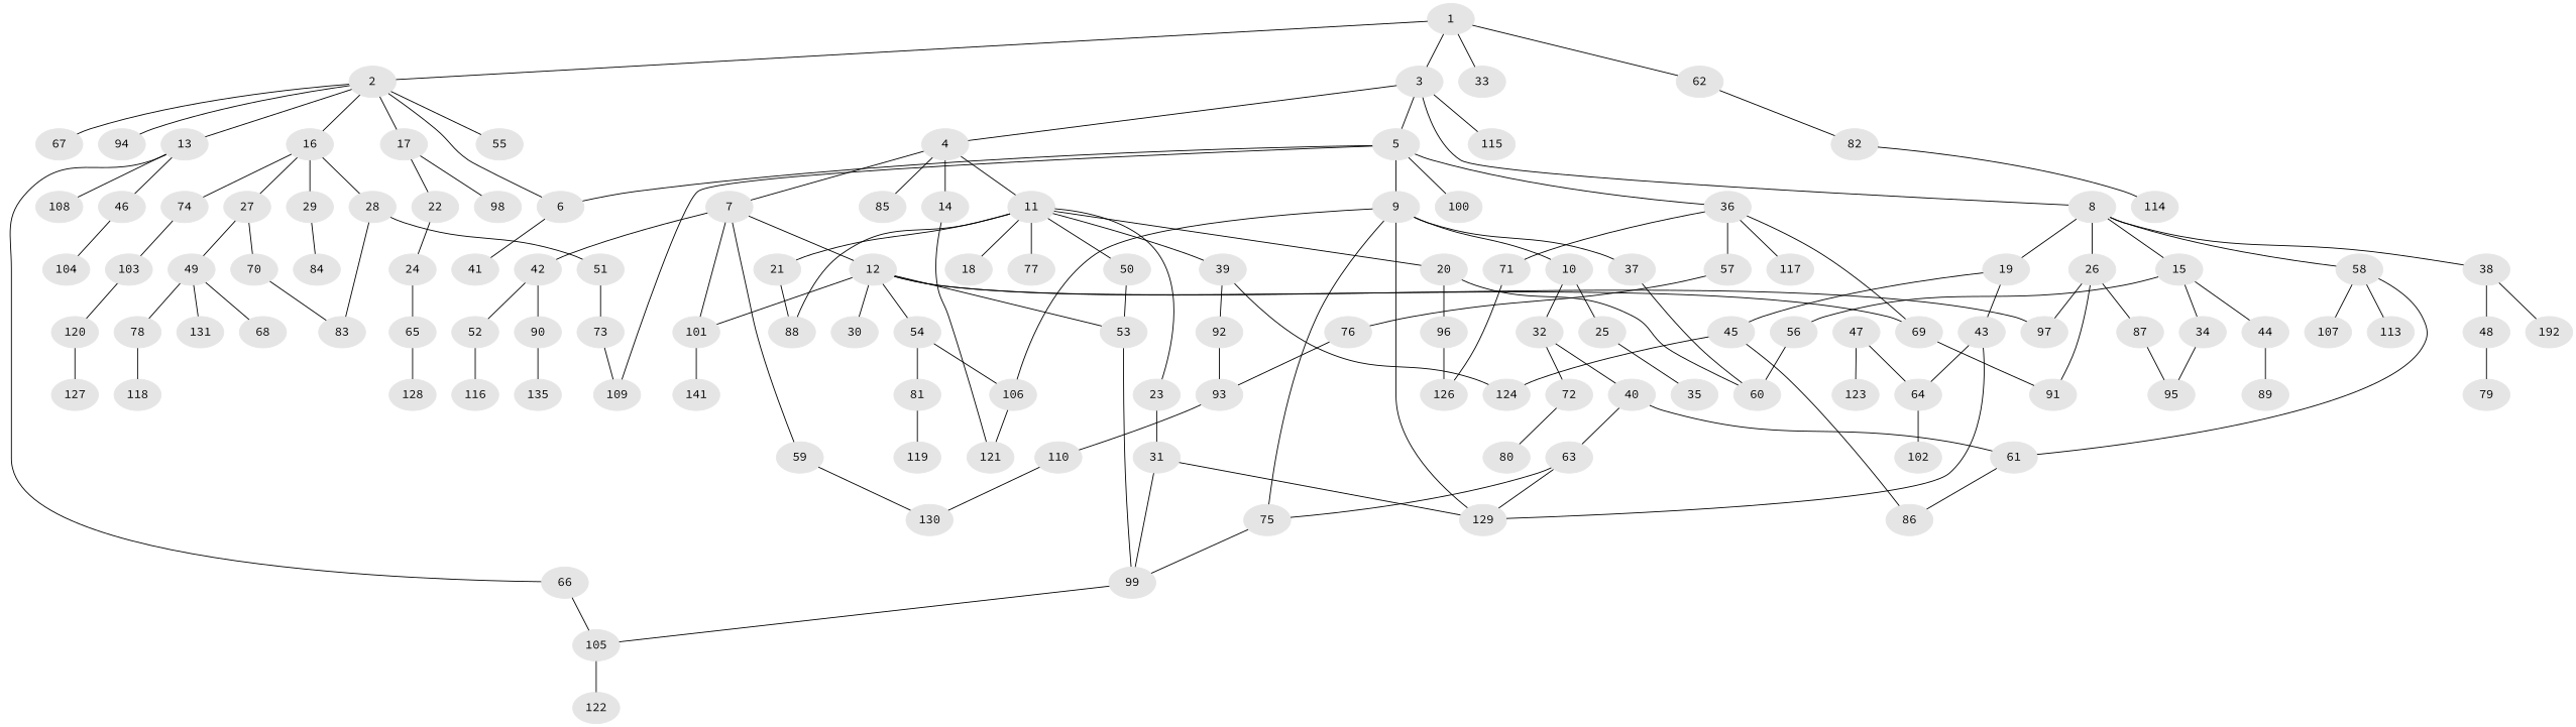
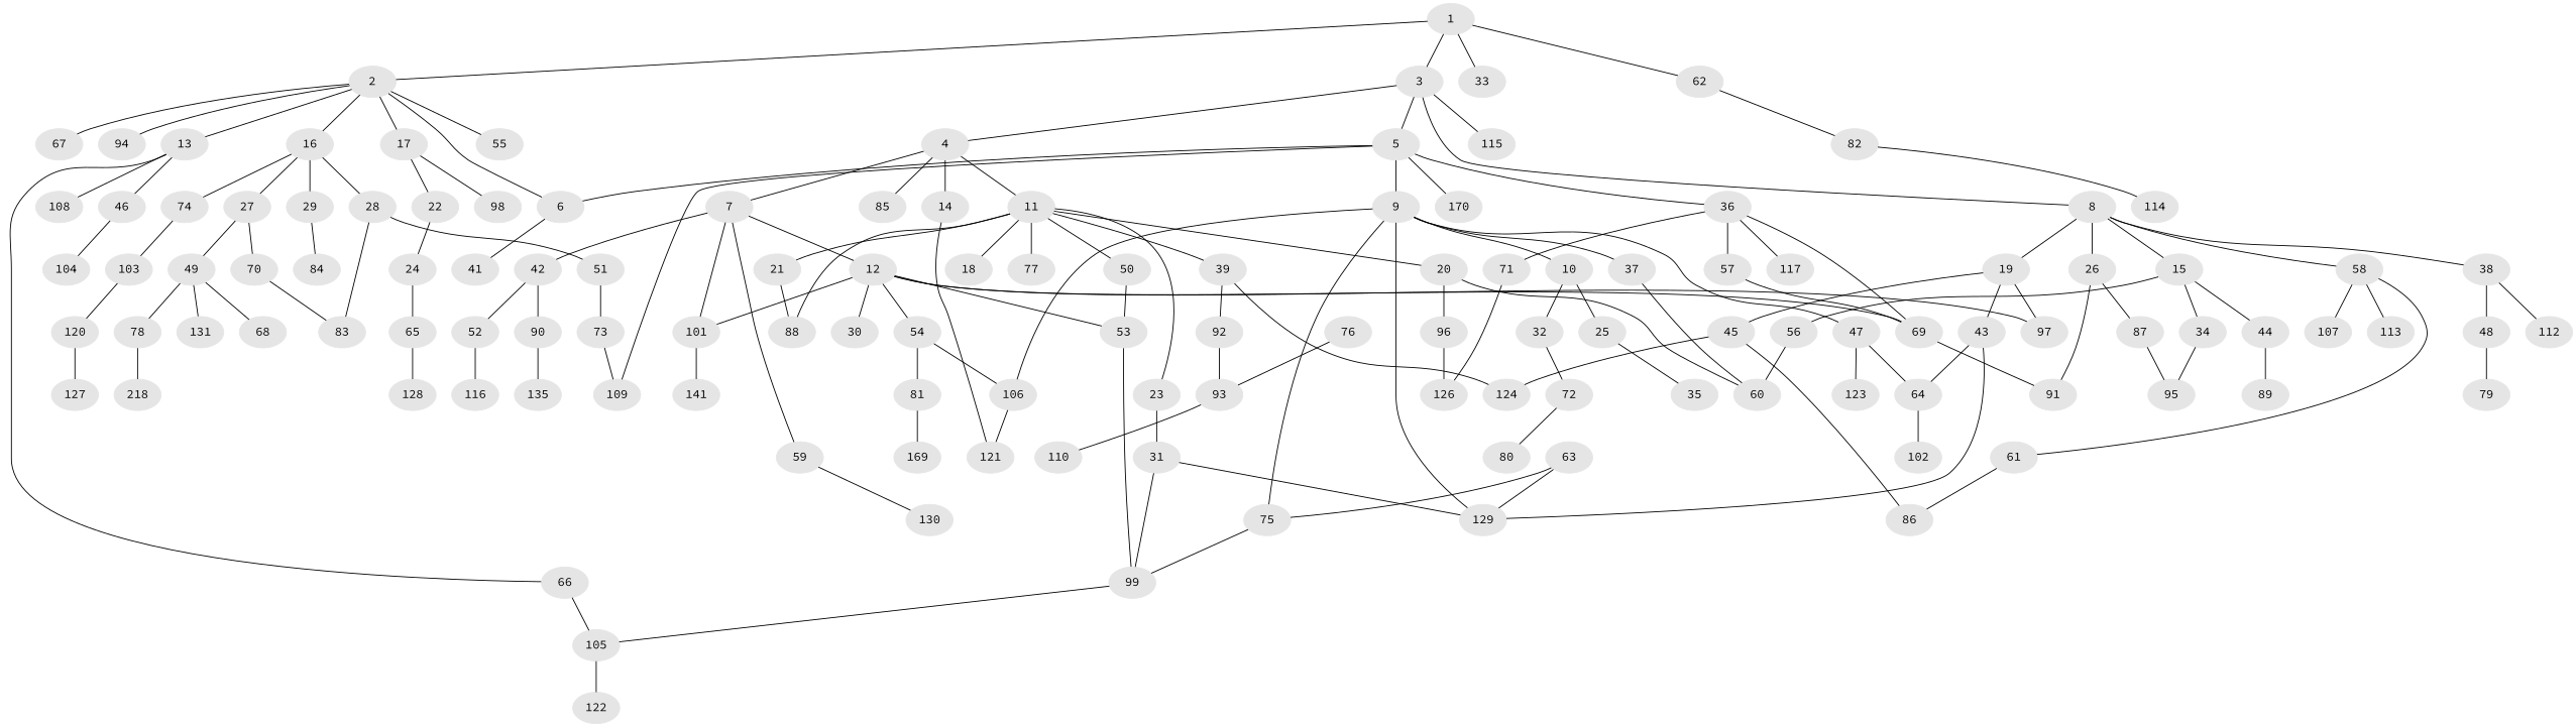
  graph {
    fontname="Source Code Pro"
    node [color=gray90 fontname="Source Code Pro" style=filled]
    edge [fontname="Source Code Pro"]
    1
    2
    3
    33
    62
    6
    13
    16
    17
    55
    67
    94
    4
    5
    8
    115
    82
    41
    46
    66
    108
    27
    28
    29
    74
    22
    98
    7
    11
    14
    85
    9
    36
-   100
+   100 [label=170]
    109
    15
    19
    26
    38
    58
    12
    42
    59
    101
    18
    20
    21
    23
    39
    50
    77
    88
    121
    10
    37
    47
    75
    106
    129
    69
    57
    71
    117
    30
    53
    54
    97
    52
    90
    130
    n71 [label=141]
    34
    44
    56
    43
    45
    87
    91
    48
-   112 [label=192]
+   112
    61
    107
    113
    25
    32
    60
    64
    123
    99
    35
-   40
    72
    96
    31
    92
    124
    81
    104
    105
    95
    89
    49
    70
    51
    83
    84
    103
    24
    86
    126
    65
    128
    68
    78
    131
    73
    63
    80
    76
    79
    93
    116
    n123 [label=135]
    102
-   118
-   119
+   118 [label=218]
+   119 [label=169]
    114
    122
    120
    110
    127
    1 -- 2
    1 -- 3
    1 -- 33
    1 -- 62
    2 -- 6
    2 -- 13
    2 -- 16
    2 -- 17
    2 -- 55
    2 -- 67
    2 -- 94
    3 -- 4
    3 -- 5
    3 -- 8
    3 -- 115
    62 -- 82
    6 -- 41
    13 -- 46
    13 -- 66
    13 -- 108
    16 -- 27
    16 -- 28
    16 -- 29
    16 -- 74
    17 -- 22
    17 -- 98
    4 -- 7
    4 -- 11
    4 -- 14
    4 -- 85
    5 -- 6
    5 -- 9
    5 -- 36
    5 -- 100
    5 -- 109
    8 -- 15
    8 -- 19
    8 -- 26
    8 -- 38
    8 -- 58
    82 -- 114
    46 -- 104
    66 -- 105
    27 -- 49
    27 -- 70
    28 -- 51
    28 -- 83
    29 -- 84
    74 -- 103
    22 -- 24
    7 -- 12
    7 -- 42
    7 -- 59
    7 -- 101
    11 -- 18
    11 -- 20
    11 -- 21
    11 -- 23
    11 -- 39
    11 -- 50
    11 -- 77
    11 -- 88
    14 -- 121
    9 -- 10
    9 -- 37
+   9 -- 47
    9 -- 75
    9 -- 106
    9 -- 129
    36 -- 69
    36 -- 57
    36 -- 71
    36 -- 117
    15 -- 34
    15 -- 44
    15 -- 56
    19 -- 43
    19 -- 45
-   26 -- 97
+   19 -- 97
    26 -- 87
    26 -- 91
    38 -- 48
    38 -- 112
    58 -- 61
    58 -- 107
    58 -- 113
    12 -- 101
    12 -- 69
    12 -- 30
    12 -- 53
    12 -- 54
    12 -- 97
    42 -- 52
    42 -- 90
    59 -- 130
    101 -- n71
    20 -- 60
    20 -- 96
    21 -- 88
    23 -- 31
    39 -- 92
    39 -- 124
    50 -- 53
    10 -- 25
    10 -- 32
    37 -- 60
    47 -- 64
    47 -- 123
    75 -- 99
    106 -- 121
    69 -- 91
-   57 -- 76
+   57 -- 69
    71 -- 126
    53 -- 99
    54 -- 106
    54 -- 81
    52 -- 116
    90 -- n123
    34 -- 95
    44 -- 89
    56 -- 60
    43 -- 129
    43 -- 64
    45 -- 124
    45 -- 86
    87 -- 95
    48 -- 79
    61 -- 86
    25 -- 35
-   32 -- 40
    32 -- 72
    64 -- 102
    99 -- 105
-   40 -- 61
-   40 -- 63
    72 -- 80
    96 -- 126
    31 -- 129
    31 -- 99
    92 -- 93
    81 -- 119
    105 -- 122
    49 -- 68
    49 -- 78
    49 -- 131
    70 -- 83
    51 -- 73
    103 -- 120
    24 -- 65
    65 -- 128
    78 -- 118
    73 -- 109
    63 -- 75
    63 -- 129
    76 -- 93
    93 -- 110
    120 -- 127
-   110 -- 130
  }
